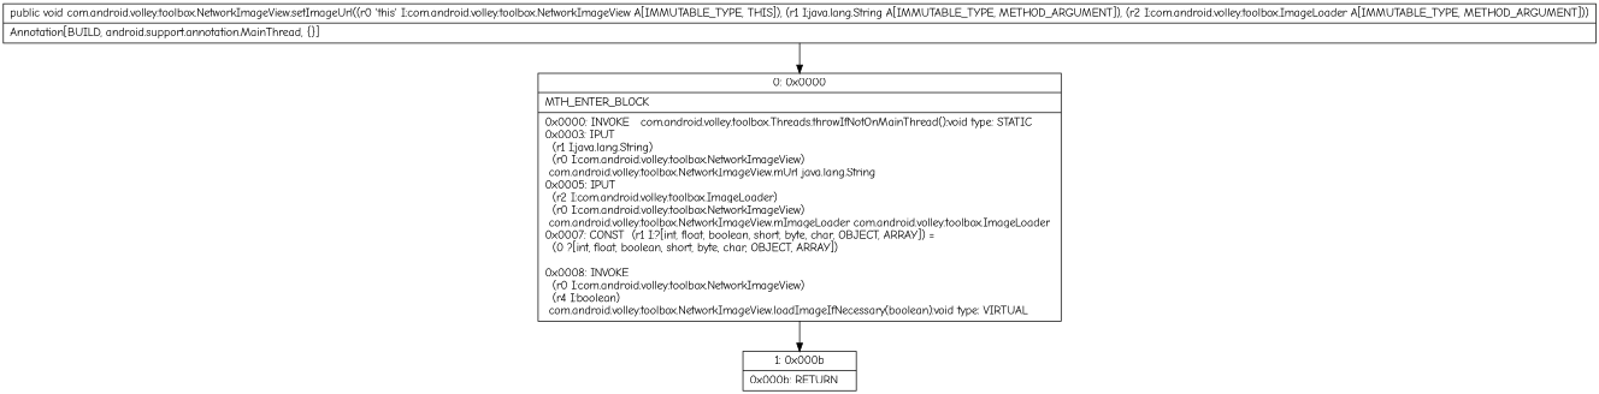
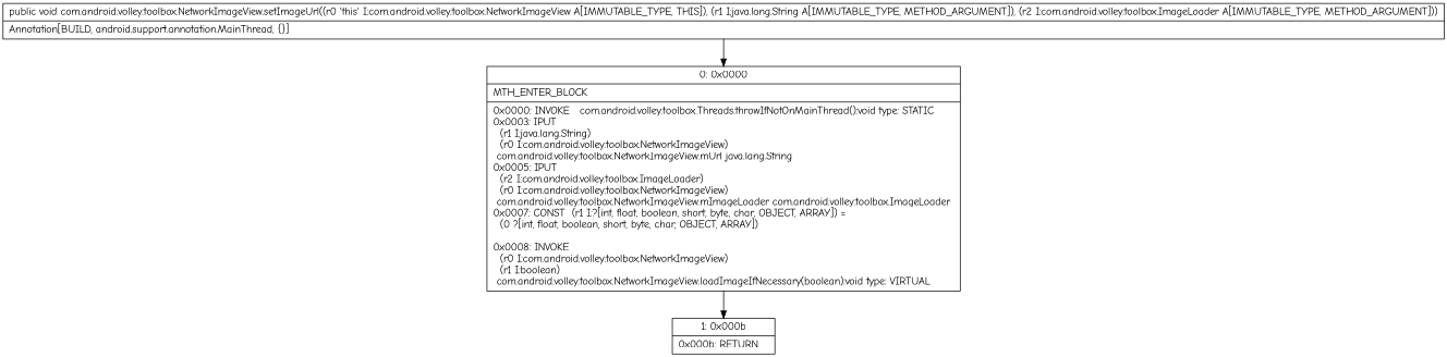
  digraph {
    fontname="Comic Neue"
    node [shape=record fontname="Comic Neue"]
    edge [fontname="Comic Neue"]
-   n1 [label="{0\:\ 0x0000|MTH_ENTER_BLOCK\l|0x0000: INVOKE   com.android.volley.toolbox.Threads.throwIfNotOnMainThread():void type: STATIC \l0x0003: IPUT  \l  (r1 I:java.lang.String)\l  (r0 I:com.android.volley.toolbox.NetworkImageView)\l com.android.volley.toolbox.NetworkImageView.mUrl java.lang.String \l0x0005: IPUT  \l  (r2 I:com.android.volley.toolbox.ImageLoader)\l  (r0 I:com.android.volley.toolbox.NetworkImageView)\l com.android.volley.toolbox.NetworkImageView.mImageLoader com.android.volley.toolbox.ImageLoader \l0x0007: CONST  (r1 I:?[int, float, boolean, short, byte, char, OBJECT, ARRAY]) = \l  (0 ?[int, float, boolean, short, byte, char, OBJECT, ARRAY])\l \l0x0008: INVOKE  \l  (r0 I:com.android.volley.toolbox.NetworkImageView)\l  (r4 I:boolean)\l com.android.volley.toolbox.NetworkImageView.loadImageIfNecessary(boolean):void type: VIRTUAL \l}"]
+   n1 [label="{0\:\ 0x0000|MTH_ENTER_BLOCK\l|0x0000: INVOKE   com.android.volley.toolbox.Threads.throwIfNotOnMainThread():void type: STATIC \l0x0003: IPUT  \l  (r1 I:java.lang.String)\l  (r0 I:com.android.volley.toolbox.NetworkImageView)\l com.android.volley.toolbox.NetworkImageView.mUrl java.lang.String \l0x0005: IPUT  \l  (r2 I:com.android.volley.toolbox.ImageLoader)\l  (r0 I:com.android.volley.toolbox.NetworkImageView)\l com.android.volley.toolbox.NetworkImageView.mImageLoader com.android.volley.toolbox.ImageLoader \l0x0007: CONST  (r1 I:?[int, float, boolean, short, byte, char, OBJECT, ARRAY]) = \l  (0 ?[int, float, boolean, short, byte, char, OBJECT, ARRAY])\l \l0x0008: INVOKE  \l  (r0 I:com.android.volley.toolbox.NetworkImageView)\l  (r1 I:boolean)\l com.android.volley.toolbox.NetworkImageView.loadImageIfNecessary(boolean):void type: VIRTUAL \l}"]
    n2 [label="{1\:\ 0x000b|0x000b: RETURN   \l}"]
    n3 [label="{public void com.android.volley.toolbox.NetworkImageView.setImageUrl((r0 'this' I:com.android.volley.toolbox.NetworkImageView A[IMMUTABLE_TYPE, THIS]), (r1 I:java.lang.String A[IMMUTABLE_TYPE, METHOD_ARGUMENT]), (r2 I:com.android.volley.toolbox.ImageLoader A[IMMUTABLE_TYPE, METHOD_ARGUMENT]))  | Annotation[BUILD, android.support.annotation.MainThread, \{\}]\l}"]
    n1 -> n2
    n3 -> n1
  }
